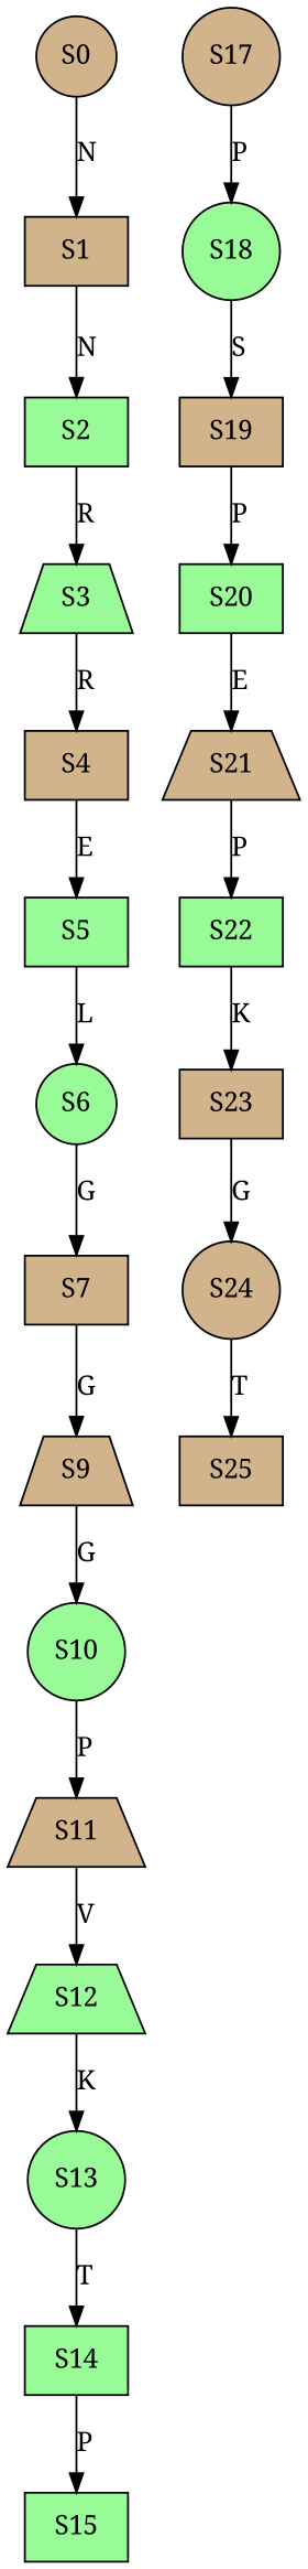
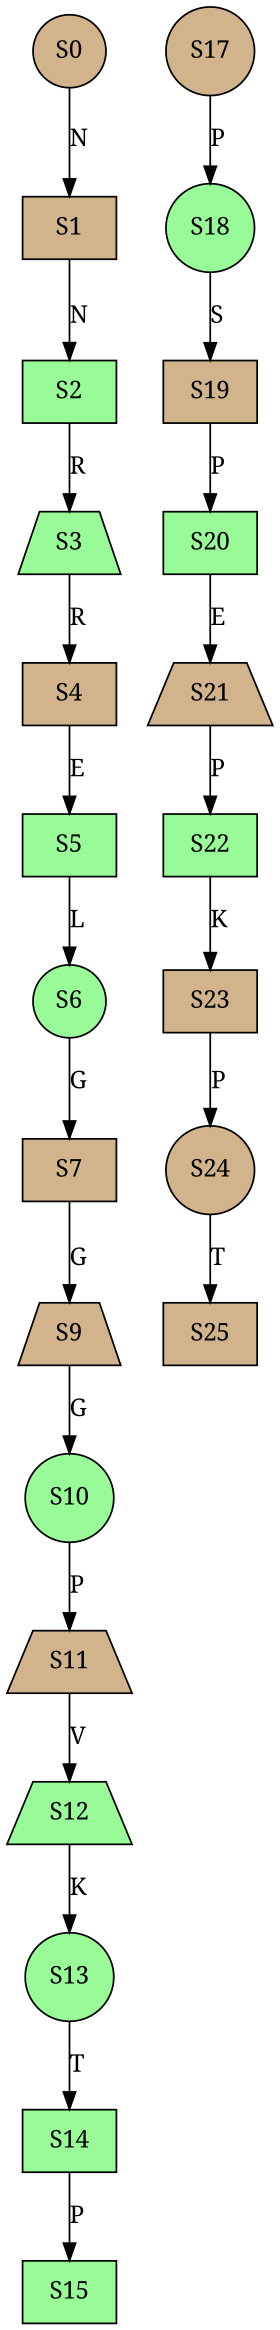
  strict digraph {
    fontname="Noto Serif"
    node [fillcolor=tan fontname="Noto Serif" shape=box style=filled]
    edge [fontname="Noto Serif"]
    S0 [shape=circle]
    S1
    S2 [fillcolor=palegreen]
    S3 [fillcolor=palegreen shape=trapezium]
    S4
    S5 [fillcolor=palegreen]
    S6 [fillcolor=palegreen shape=circle]
    S7
    S9 [shape=trapezium]
    S10 [fillcolor=palegreen shape=circle]
    S11 [shape=trapezium]
    S12 [fillcolor=palegreen shape=trapezium]
    S13 [fillcolor=palegreen shape=circle]
    S14 [fillcolor=palegreen]
    S15 [fillcolor=palegreen]
    S17 [shape=circle]
    S18 [fillcolor=palegreen shape=circle]
    S19
    S20 [fillcolor=palegreen]
    S21 [shape=trapezium]
    S22 [fillcolor=palegreen]
    S23
    S24 [shape=circle]
    S25
    S0 -> S1 [label=N]
    S1 -> S2 [label=N]
    S2 -> S3 [label=R]
    S3 -> S4 [label=R]
    S4 -> S5 [label=E]
    S5 -> S6 [label=L]
    S6 -> S7 [label=G]
    S7 -> S9 [label=G]
    S9 -> S10 [label=G]
    S10 -> S11 [label=P]
    S11 -> S12 [label=V]
    S12 -> S13 [label=K]
    S13 -> S14 [label=T]
    S14 -> S15 [label=P]
    S17 -> S18 [label=P]
    S18 -> S19 [label=S]
    S19 -> S20 [label=P]
    S20 -> S21 [label=E]
    S21 -> S22 [label=P]
    S22 -> S23 [label=K]
-   S23 -> S24 [label=G]
+   S23 -> S24 [label=P]
    S24 -> S25 [label=T]
  }
